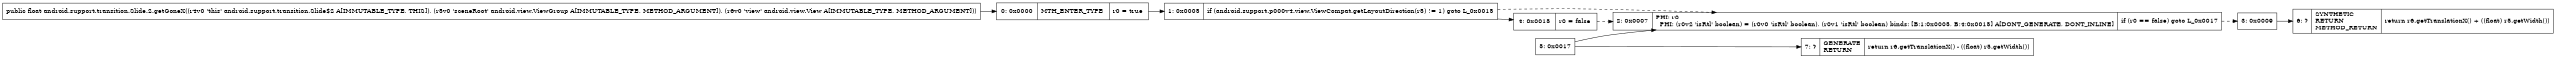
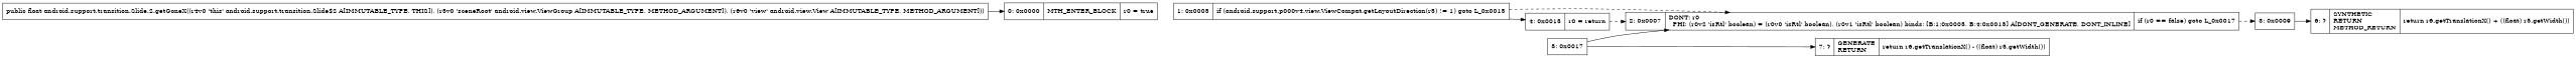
  digraph {
    rankdir=LR
    node [shape=record]
-   n1 [label="{0\:\ 0x0000|MTH_ENTER_TYPE\l|r0 = true\l}"]
+   n1 [label="{0\:\ 0x0000|MTH_ENTER_BLOCK\l|r0 = true\l}"]
    n2 [label="{1\:\ 0x0005|if (android.support.p000v4.view.ViewCompat.getLayoutDirection(r5) != 1) goto L_0x0015\l}"]
-   n3 [label="{2\:\ 0x0007|PHI: r0 \l  PHI: (r0v2 'isRtl' boolean) = (r0v0 'isRtl' boolean), (r0v1 'isRtl' boolean) binds: [B:1:0x0005, B:4:0x0015] A[DONT_GENERATE, DONT_INLINE]\l|if (r0 == false) goto L_0x0017\l}"]
-   n4 [label="{4\:\ 0x0015|r0 = false\l}"]
+   n3 [label="{2\:\ 0x0007|DONT: r0 \l  PHI: (r0v2 'isRtl' boolean) = (r0v0 'isRtl' boolean), (r0v1 'isRtl' boolean) binds: [B:1:0x0005, B:4:0x0015] A[DONT_GENERATE, DONT_INLINE]\l|if (r0 == false) goto L_0x0017\l}"]
+   n4 [label="{4\:\ 0x0015|r0 = return\l}"]
    n5 [label="{3\:\ 0x0009}"]
    n6 [label="{6\:\ ?|SYNTHETIC\lRETURN\lMETHOD_RETURN\l|return r6.getTranslationX() + ((float) r5.getWidth())\l}"]
    n7 [label="{5\:\ 0x0017}"]
    n8 [label="{7\:\ ?|GENERATE\lRETURN\l|return r6.getTranslationX() \- ((float) r5.getWidth())\l}"]
    n9 [label="{public float android.support.transition.Slide.2.getGoneX((r4v0 'this' android.support.transition.Slide$2 A[IMMUTABLE_TYPE, THIS]), (r5v0 'sceneRoot' android.view.ViewGroup A[IMMUTABLE_TYPE, METHOD_ARGUMENT]), (r6v0 'view' android.view.View A[IMMUTABLE_TYPE, METHOD_ARGUMENT])) }"]
-   n1 -> n2
    n2 -> n3 [style=dashed]
    n2 -> n4
    n3 -> n5 [style=dashed]
    n4 -> n3 [style=dashed]
    n5 -> n6
    n7 -> n3
    n7 -> n8
    n9 -> n1
  }
